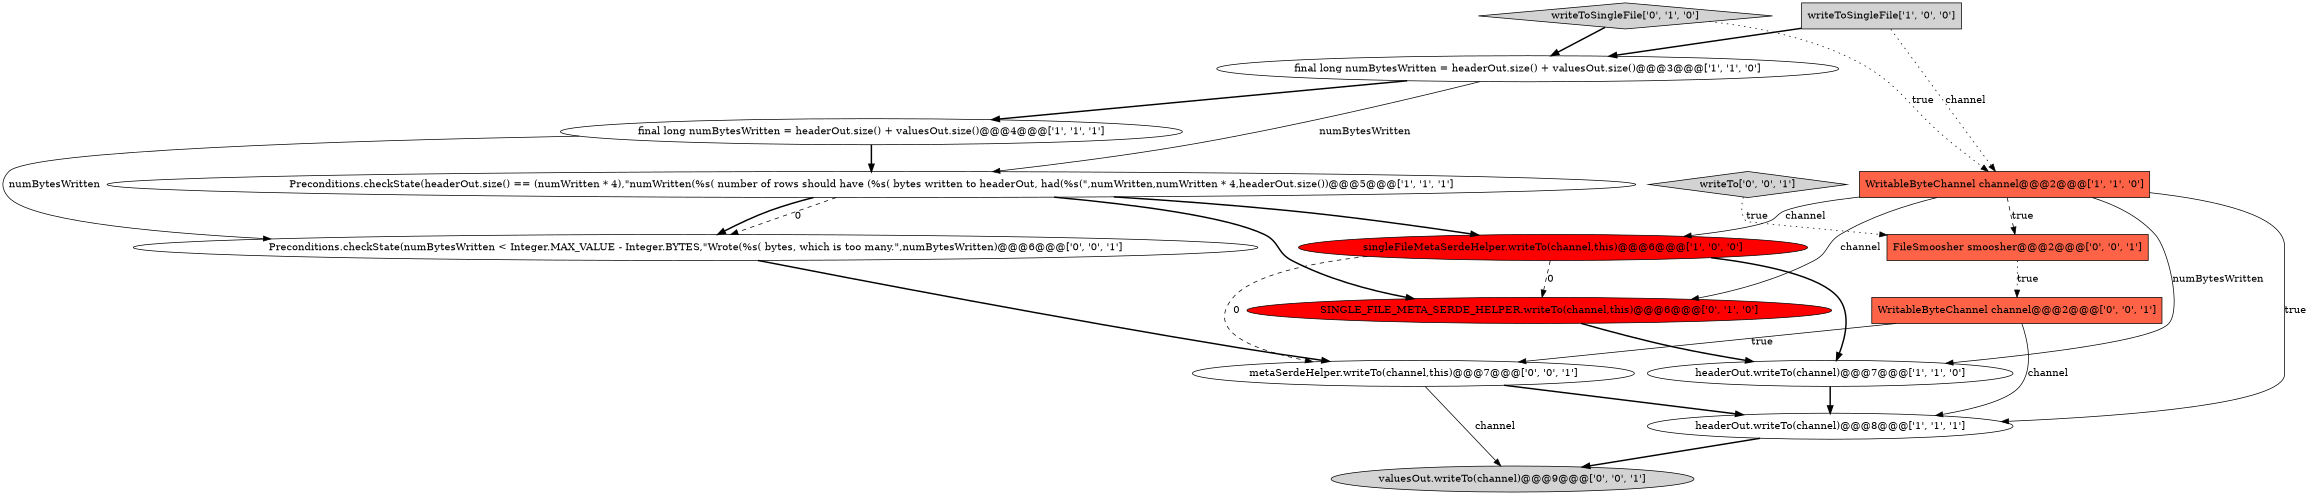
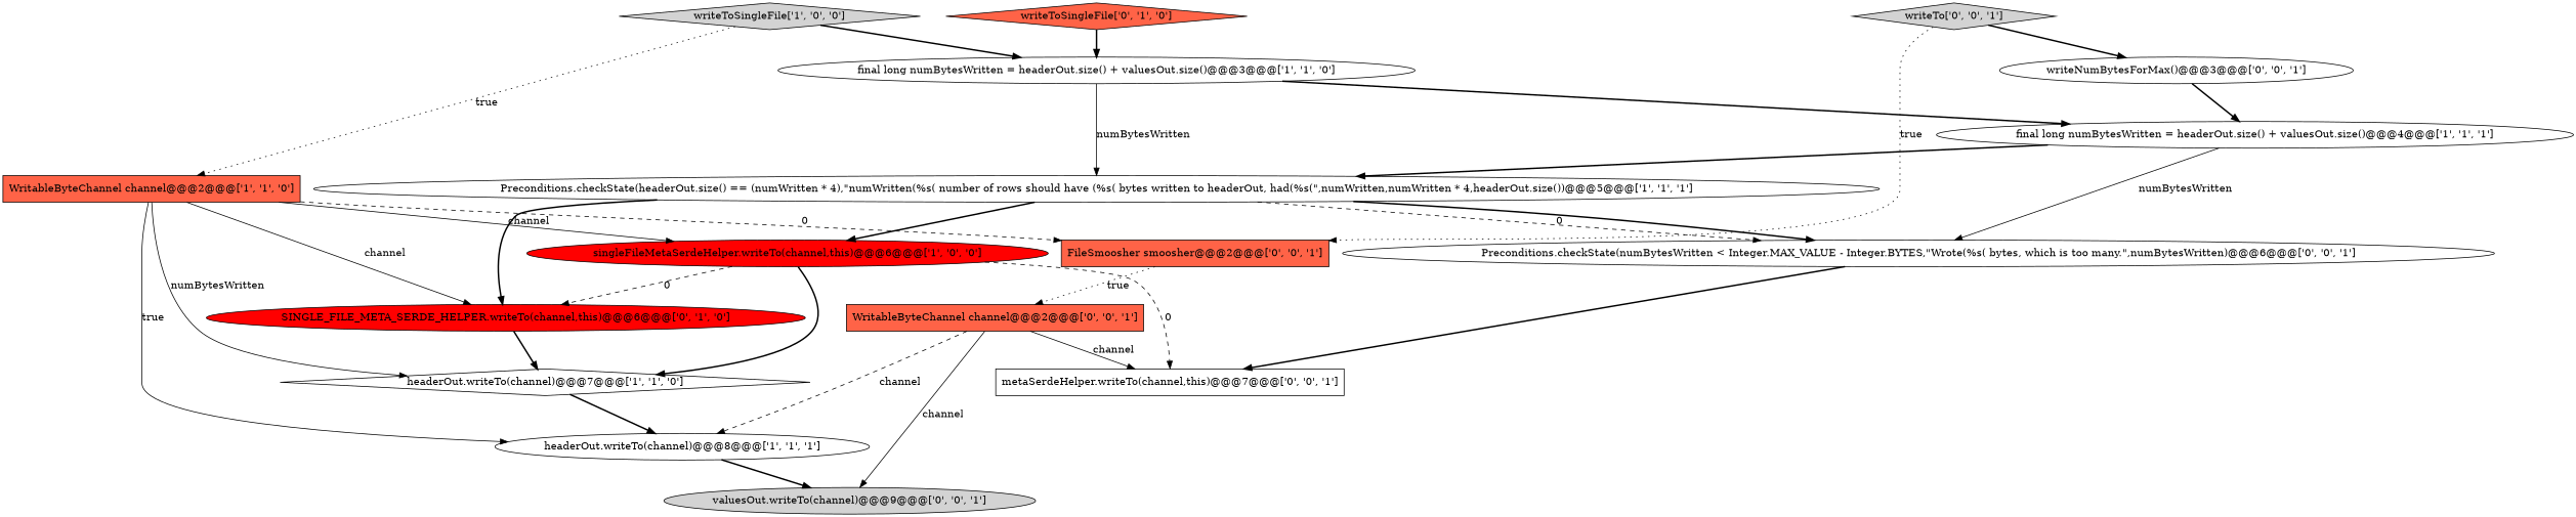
  digraph {
    node [fillcolor=white shape=ellipse style=filled]
    edge [style=bold]
    n1 [fillcolor=red label="singleFileMetaSerdeHelper.writeTo(channel,this)@@@6@@@['1', '0', '0']"]
    n2 [fillcolor=red label="SINGLE_FILE_META_SERDE_HELPER.writeTo(channel,this)@@@6@@@['0', '1', '0']"]
-   n3 [label="metaSerdeHelper.writeTo(channel,this)@@@7@@@['0', '0', '1']"]
-   n4 [label="headerOut.writeTo(channel)@@@7@@@['1', '1', '0']"]
+   n3 [label="metaSerdeHelper.writeTo(channel,this)@@@7@@@['0', '0', '1']" shape=box]
+   n4 [label="headerOut.writeTo(channel)@@@7@@@['1', '1', '0']" shape=diamond]
    n5 [label="headerOut.writeTo(channel)@@@8@@@['1', '1', '1']"]
    n6 [fillcolor=tomato label="WritableByteChannel channel@@@2@@@['0', '0', '1']" shape=box]
    n7 [fillcolor=lightgray label="valuesOut.writeTo(channel)@@@9@@@['0', '0', '1']"]
    n8 [label="Preconditions.checkState(numBytesWritten < Integer.MAX_VALUE - Integer.BYTES,\"Wrote(%s( bytes, which is too many.\",numBytesWritten)@@@6@@@['0', '0', '1']"]
-   n9 [fillcolor=lightgray label="writeToSingleFile['0', '1', '0']" shape=diamond]
+   n9 [fillcolor=tomato label="writeToSingleFile['0', '1', '0']" shape=diamond]
    n10 [label="final long numBytesWritten = headerOut.size() + valuesOut.size()@@@3@@@['1', '1', '0']"]
    n11 [fillcolor=tomato label="WritableByteChannel channel@@@2@@@['1', '1', '0']" shape=box]
    n12 [label="Preconditions.checkState(headerOut.size() == (numWritten * 4),\"numWritten(%s( number of rows should have (%s( bytes written to headerOut, had(%s(\",numWritten,numWritten * 4,headerOut.size())@@@5@@@['1', '1', '1']"]
    n13 [label="final long numBytesWritten = headerOut.size() + valuesOut.size()@@@4@@@['1', '1', '1']"]
    n14 [fillcolor=tomato label="FileSmoosher smoosher@@@2@@@['0', '0', '1']" shape=box]
-   n16 [fillcolor=lightgray label="writeToSingleFile['1', '0', '0']" shape=box]
+   n15 [label="writeNumBytesForMax()@@@3@@@['0', '0', '1']"]
+   n16 [fillcolor=lightgray label="writeToSingleFile['1', '0', '0']" shape=diamond]
    n17 [fillcolor=lightgray label="writeTo['0', '0', '1']" shape=diamond]
    n1 -> n2 [label=0 style=dashed]
    n1 -> n3 [label=0 style=dashed]
    n1 -> n4
    n2 -> n4
-   n3 -> n5
    n4 -> n5
    n5 -> n7
-   n6 -> n3 [label=true style=solid]
-   n6 -> n5 [label=channel style=solid]
-   n3 -> n7 [label=channel style=solid]
+   n6 -> n3 [label=channel style=solid]
+   n6 -> n5 [label=channel style=dashed]
+   n6 -> n7 [label=channel style=solid]
    n8 -> n3
    n9 -> n10
-   n9 -> n11 [label=true style=dotted]
    n10 -> n12 [label=numBytesWritten style=solid]
    n10 -> n13
    n11 -> n1 [label=channel style=solid]
    n11 -> n2 [label=channel style=solid]
    n11 -> n4 [label=numBytesWritten style=solid]
    n11 -> n5 [label=true style=solid]
-   n11 -> n14 [label=true style=dashed]
+   n11 -> n14 [label=0 style=dashed]
    n12 -> n1
    n12 -> n2
    n12 -> n8 [label=0 style=dashed]
    n12 -> n8
    n13 -> n8 [label=numBytesWritten style=solid]
    n13 -> n12
    n14 -> n6 [label=true style=dotted]
+   n15 -> n13
    n16 -> n10
-   n16 -> n11 [label=channel style=dotted]
+   n16 -> n11 [label=true style=dotted]
    n17 -> n14 [label=true style=dotted]
+   n17 -> n15
  }
